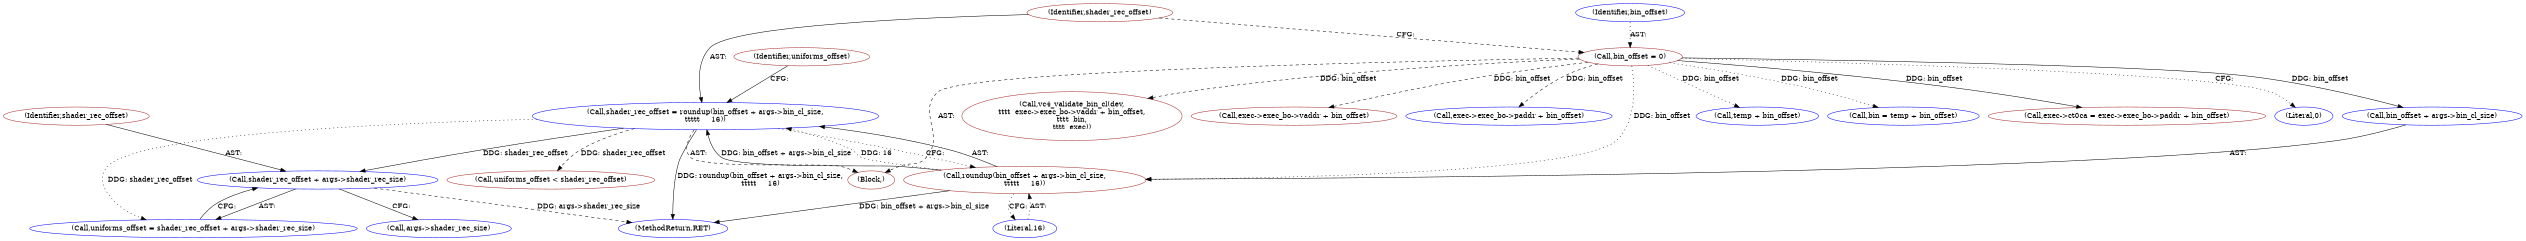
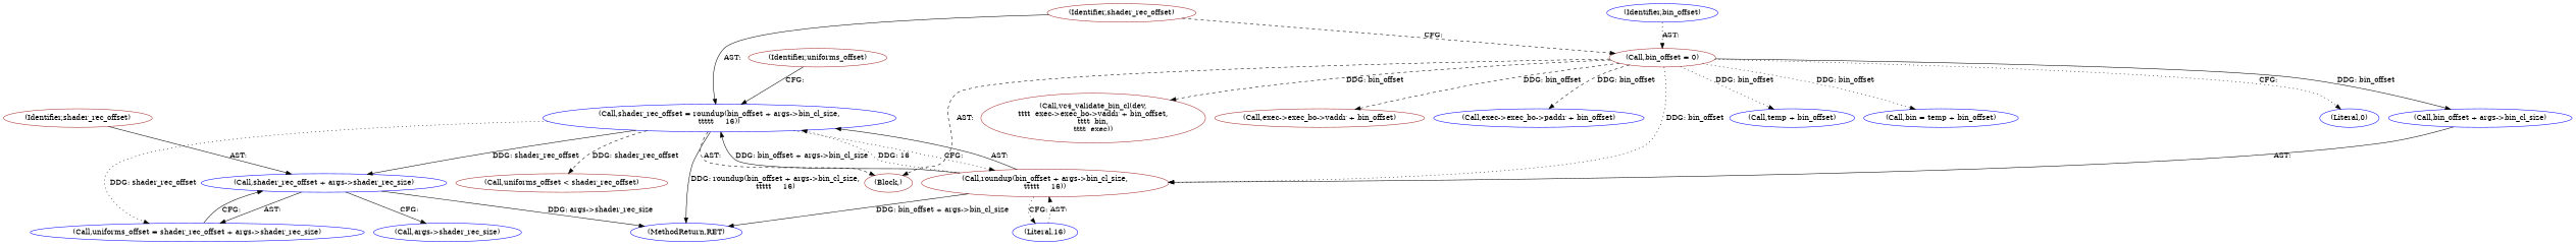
  digraph {
    node [color=blue]
    edge [style=solid]
    n1 [label="(Call,shader_rec_offset + args->shader_rec_size)"]
    n2 [label="(MethodReturn,RET)"]
    n3 [label="(Call,args->shader_rec_size)"]
    n4 [label="(Call,uniforms_offset = shader_rec_offset + args->shader_rec_size)"]
    n5 [label="(Call,shader_rec_offset = roundup(bin_offset + args->bin_cl_size,\n\t\t\t\t\t     16))"]
    n6 [color=brown label="(Call,roundup(bin_offset + args->bin_cl_size,\n\t\t\t\t\t     16))"]
    n7 [color=brown label="(Call,uniforms_offset < shader_rec_offset)"]
    n8 [color=brown label="(Block,)"]
    n9 [label="(Literal,16)"]
    n10 [color=brown label="(Call,bin_offset = 0)"]
    n11 [color=brown label="(Call,vc4_validate_bin_cl(dev,\n\t\t\t\t  exec->exec_bo->vaddr + bin_offset,\n\t\t\t\t  bin,\n\t\t\t\t  exec))"]
    n12 [color=brown label="(Call,exec->exec_bo->vaddr + bin_offset)"]
    n13 [label="(Call,exec->exec_bo->paddr + bin_offset)"]
    n14 [label="(Call,temp + bin_offset)"]
    n15 [label="(Call,bin = temp + bin_offset)"]
-   n16 [color=brown label="(Call,exec->ct0ca = exec->exec_bo->paddr + bin_offset)"]
    n17 [label="(Literal,0)"]
    n18 [label="(Call,bin_offset + args->bin_cl_size)"]
    n19 [color=brown label="(Identifier,shader_rec_offset)"]
    n20 [color=brown label="(Identifier,uniforms_offset)"]
    n21 [color=brown label="(Identifier,shader_rec_offset)"]
    n22 [label="(Identifier,bin_offset)"]
-   n1 -> n2 [label="DDG: args->shader_rec_size" style=dashed]
+   n1 -> n2 [label="DDG: args->shader_rec_size"]
    n1 -> n3 [label="CFG: "]
    n1 -> n4 [label="AST: "]
    n4 -> n1 [label="CFG: "]
    n5 -> n1 [label="DDG: shader_rec_offset"]
    n5 -> n2 [label="DDG: roundup(bin_offset + args->bin_cl_size,\n\t\t\t\t\t     16)"]
    n5 -> n4 [label="DDG: shader_rec_offset" style=dotted]
    n5 -> n6 [label="CFG: " style=dotted]
    n5 -> n7 [label="DDG: shader_rec_offset" style=dashed]
    n5 -> n8 [label="AST: " style=dashed]
    n6 -> n2 [label="DDG: bin_offset + args->bin_cl_size"]
    n6 -> n5 [label="AST: "]
    n6 -> n5 [label="DDG: bin_offset + args->bin_cl_size"]
    n6 -> n5 [label="DDG: 16" style=dotted]
    n6 -> n9 [label="CFG: " style=dotted]
    n9 -> n6 [label="AST: " style=dotted]
    n10 -> n6 [label="DDG: bin_offset" style=dotted]
    n10 -> n8 [label="AST: " style=dashed]
    n10 -> n11 [label="DDG: bin_offset" style=dashed]
    n10 -> n12 [label="DDG: bin_offset" style=dashed]
    n10 -> n13 [label="DDG: bin_offset" style=dashed]
    n10 -> n14 [label="DDG: bin_offset" style=dotted]
    n10 -> n15 [label="DDG: bin_offset" style=dotted]
-   n10 -> n16 [label="DDG: bin_offset"]
    n10 -> n17 [label="CFG: " style=dotted]
    n10 -> n18 [label="DDG: bin_offset"]
    n18 -> n6 [label="AST: "]
    n19 -> n1 [label="AST: "]
    n20 -> n5 [label="CFG: "]
    n21 -> n5 [label="AST: "]
    n21 -> n10 [label="CFG: " style=dashed]
    n22 -> n10 [label="AST: " style=dotted]
  }
